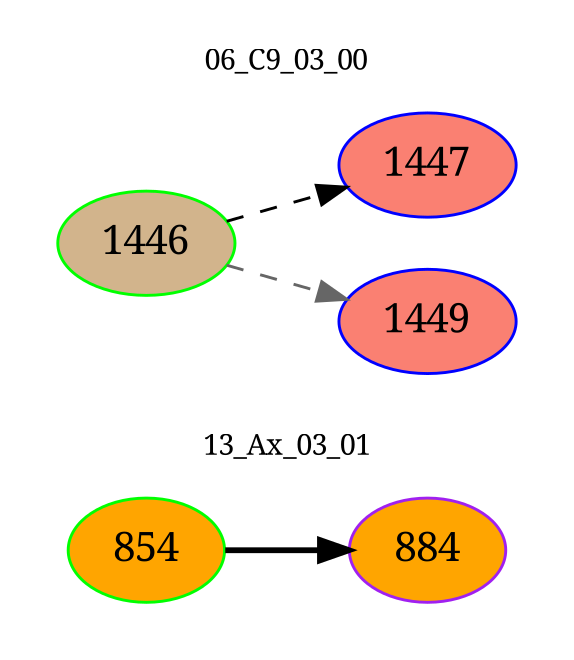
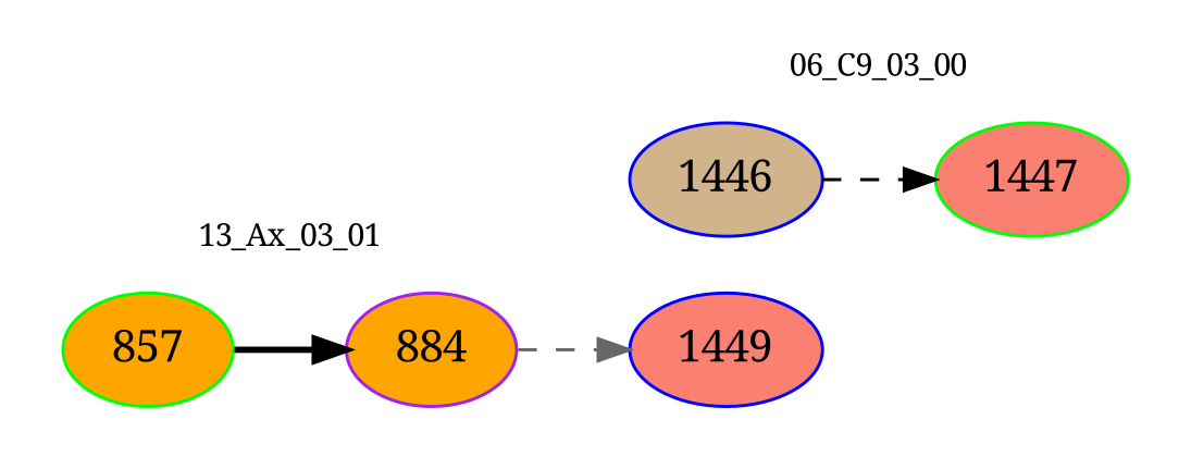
  digraph {
    fontname="Noto Serif"
    rankdir=LR
    node [color=green fillcolor=orange fontname="Noto Serif" style=filled]
    edge [color=black fontname="Noto Serif" style=dashed]
-   n1 [label=854]
+   n1 [label=857]
    n2 [color=purple label=884]
-   n3 [fillcolor=tan label=1446]
+   n3 [color=blue fillcolor=tan label=1446]
    n4 [color=blue fillcolor=salmon label=1449]
-   n5 [color=blue fillcolor=salmon label=1447]
+   n5 [fillcolor=salmon label=1447]
    subgraph cluster_1 {
      color=white
      fontsize=10
      label="13_Ax_03_01"
      n1
      n2
    }
    subgraph cluster_2 {
      color=white
      fontsize=10
      label="06_C9_03_00"
      n3
      n4
      n5
    }
    n1 -> n2 [style=bold]
-   n3 -> n4 [color=gray40]
+   n2 -> n4 [color=gray40]
    n3 -> n5
  }
